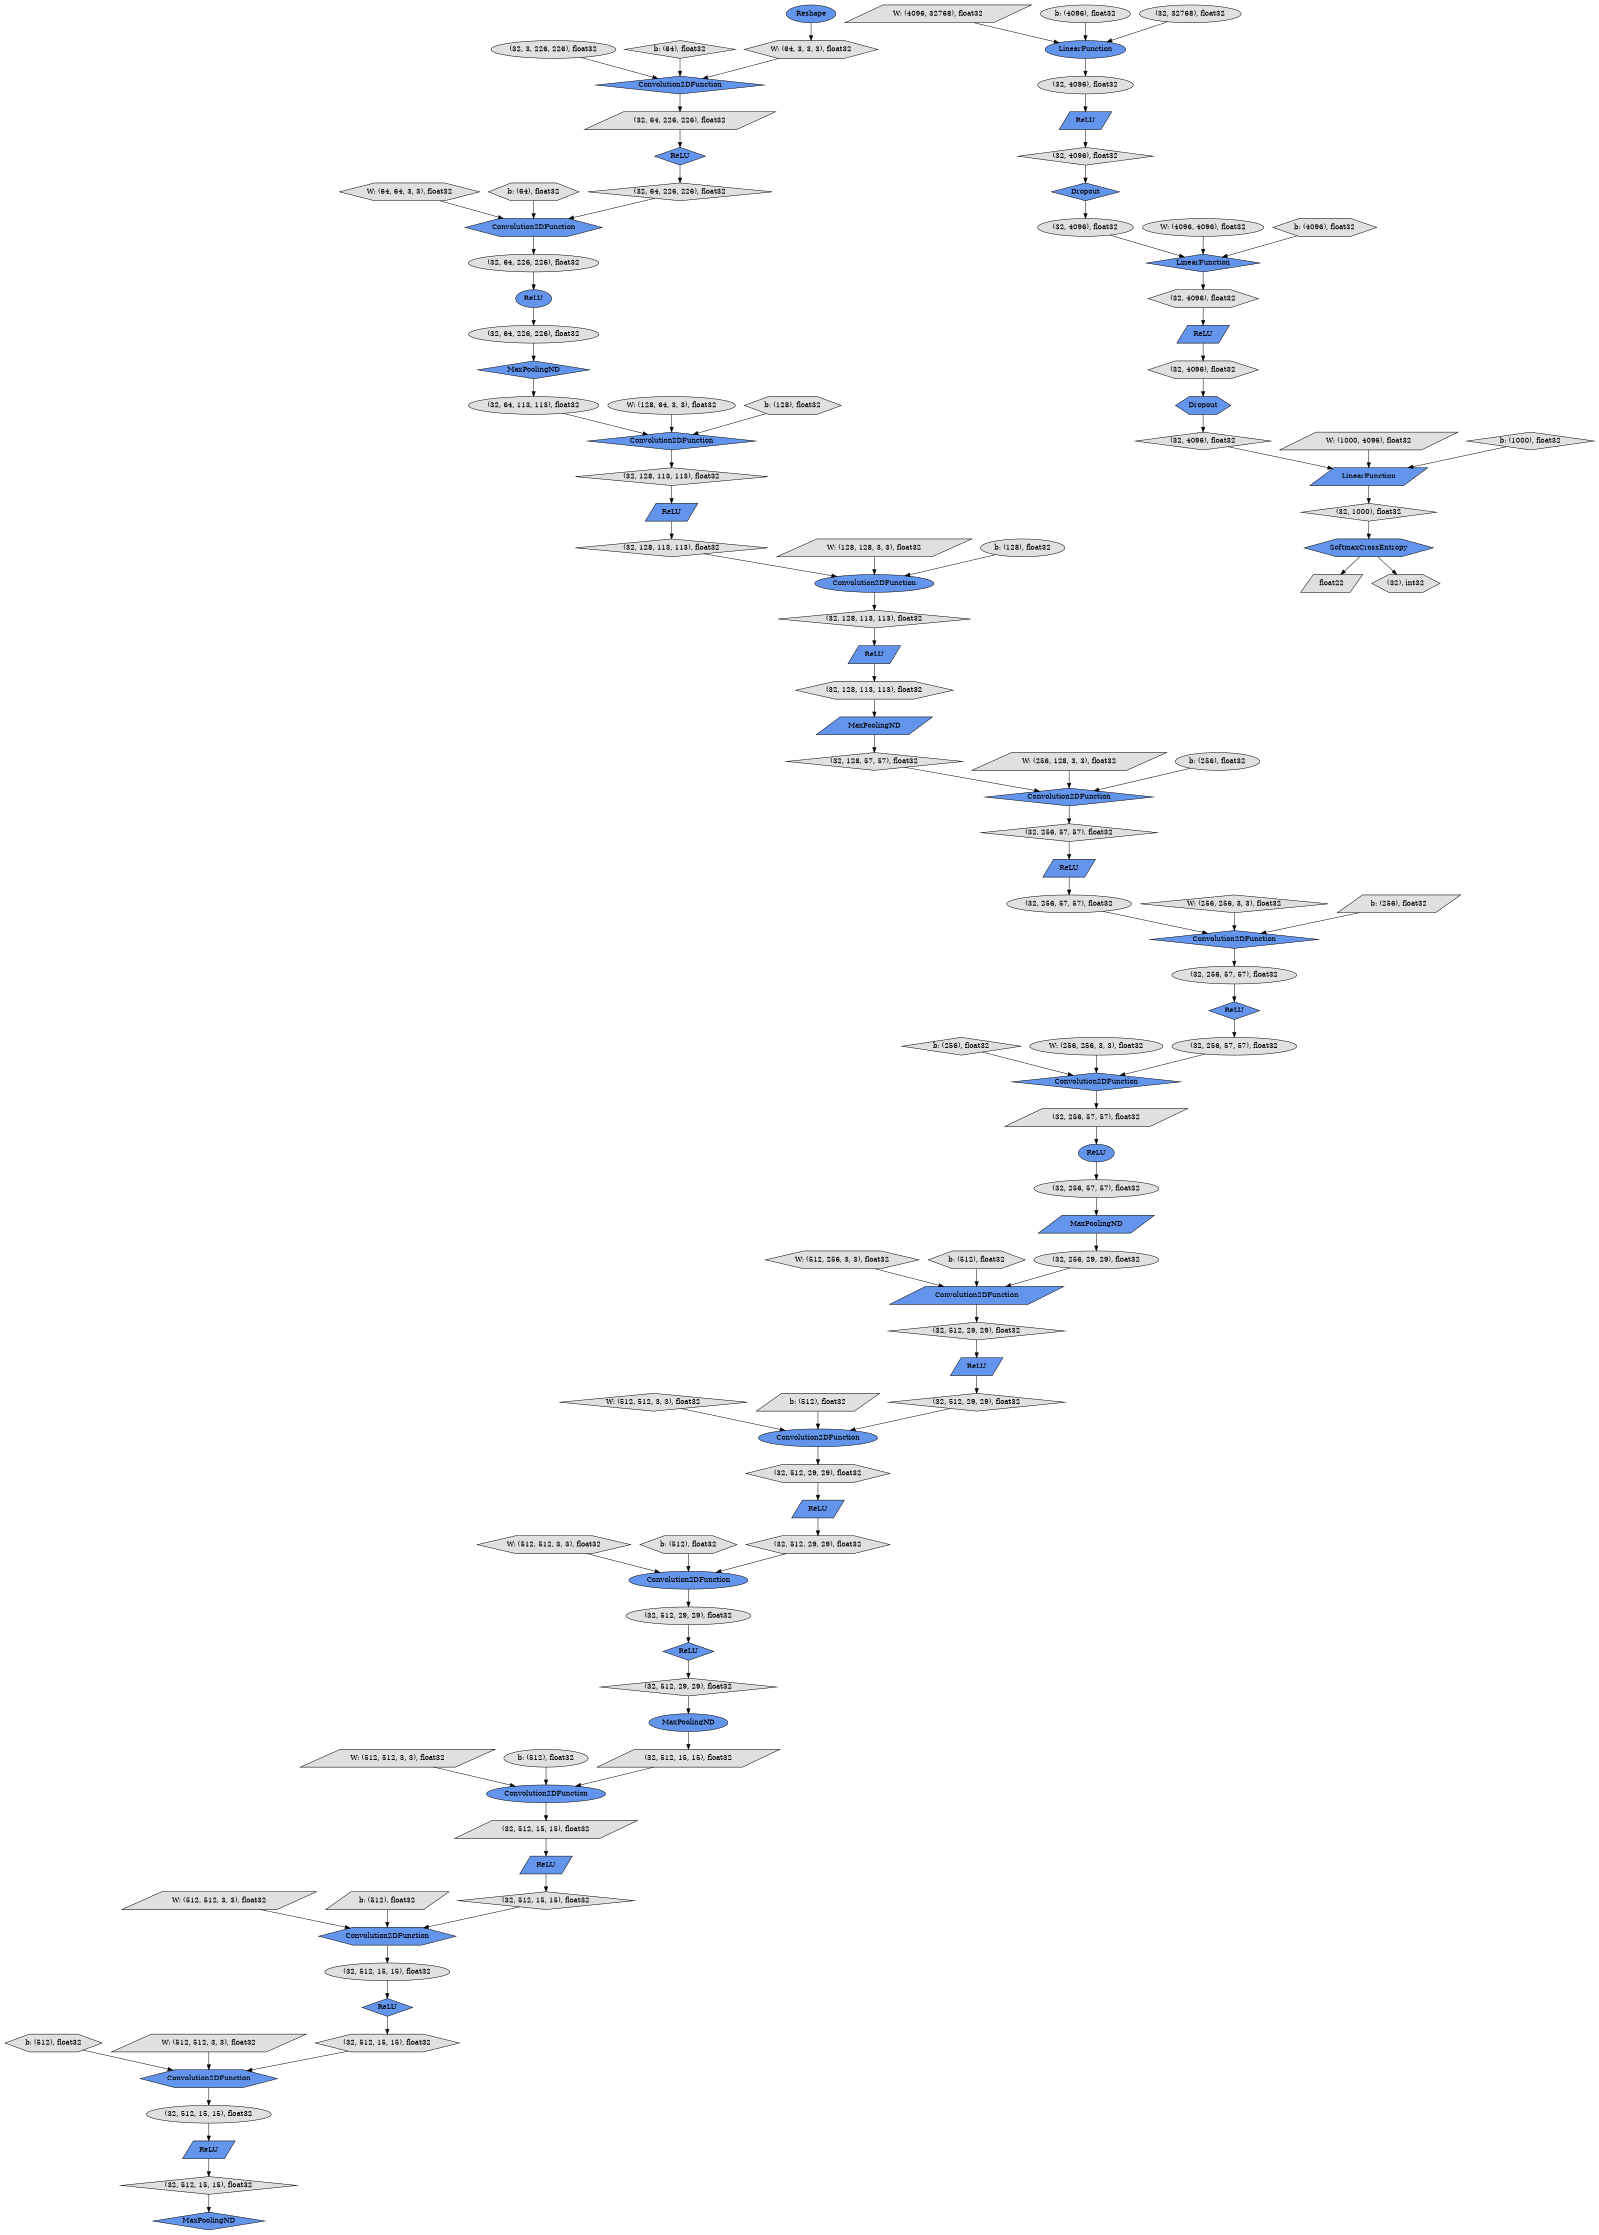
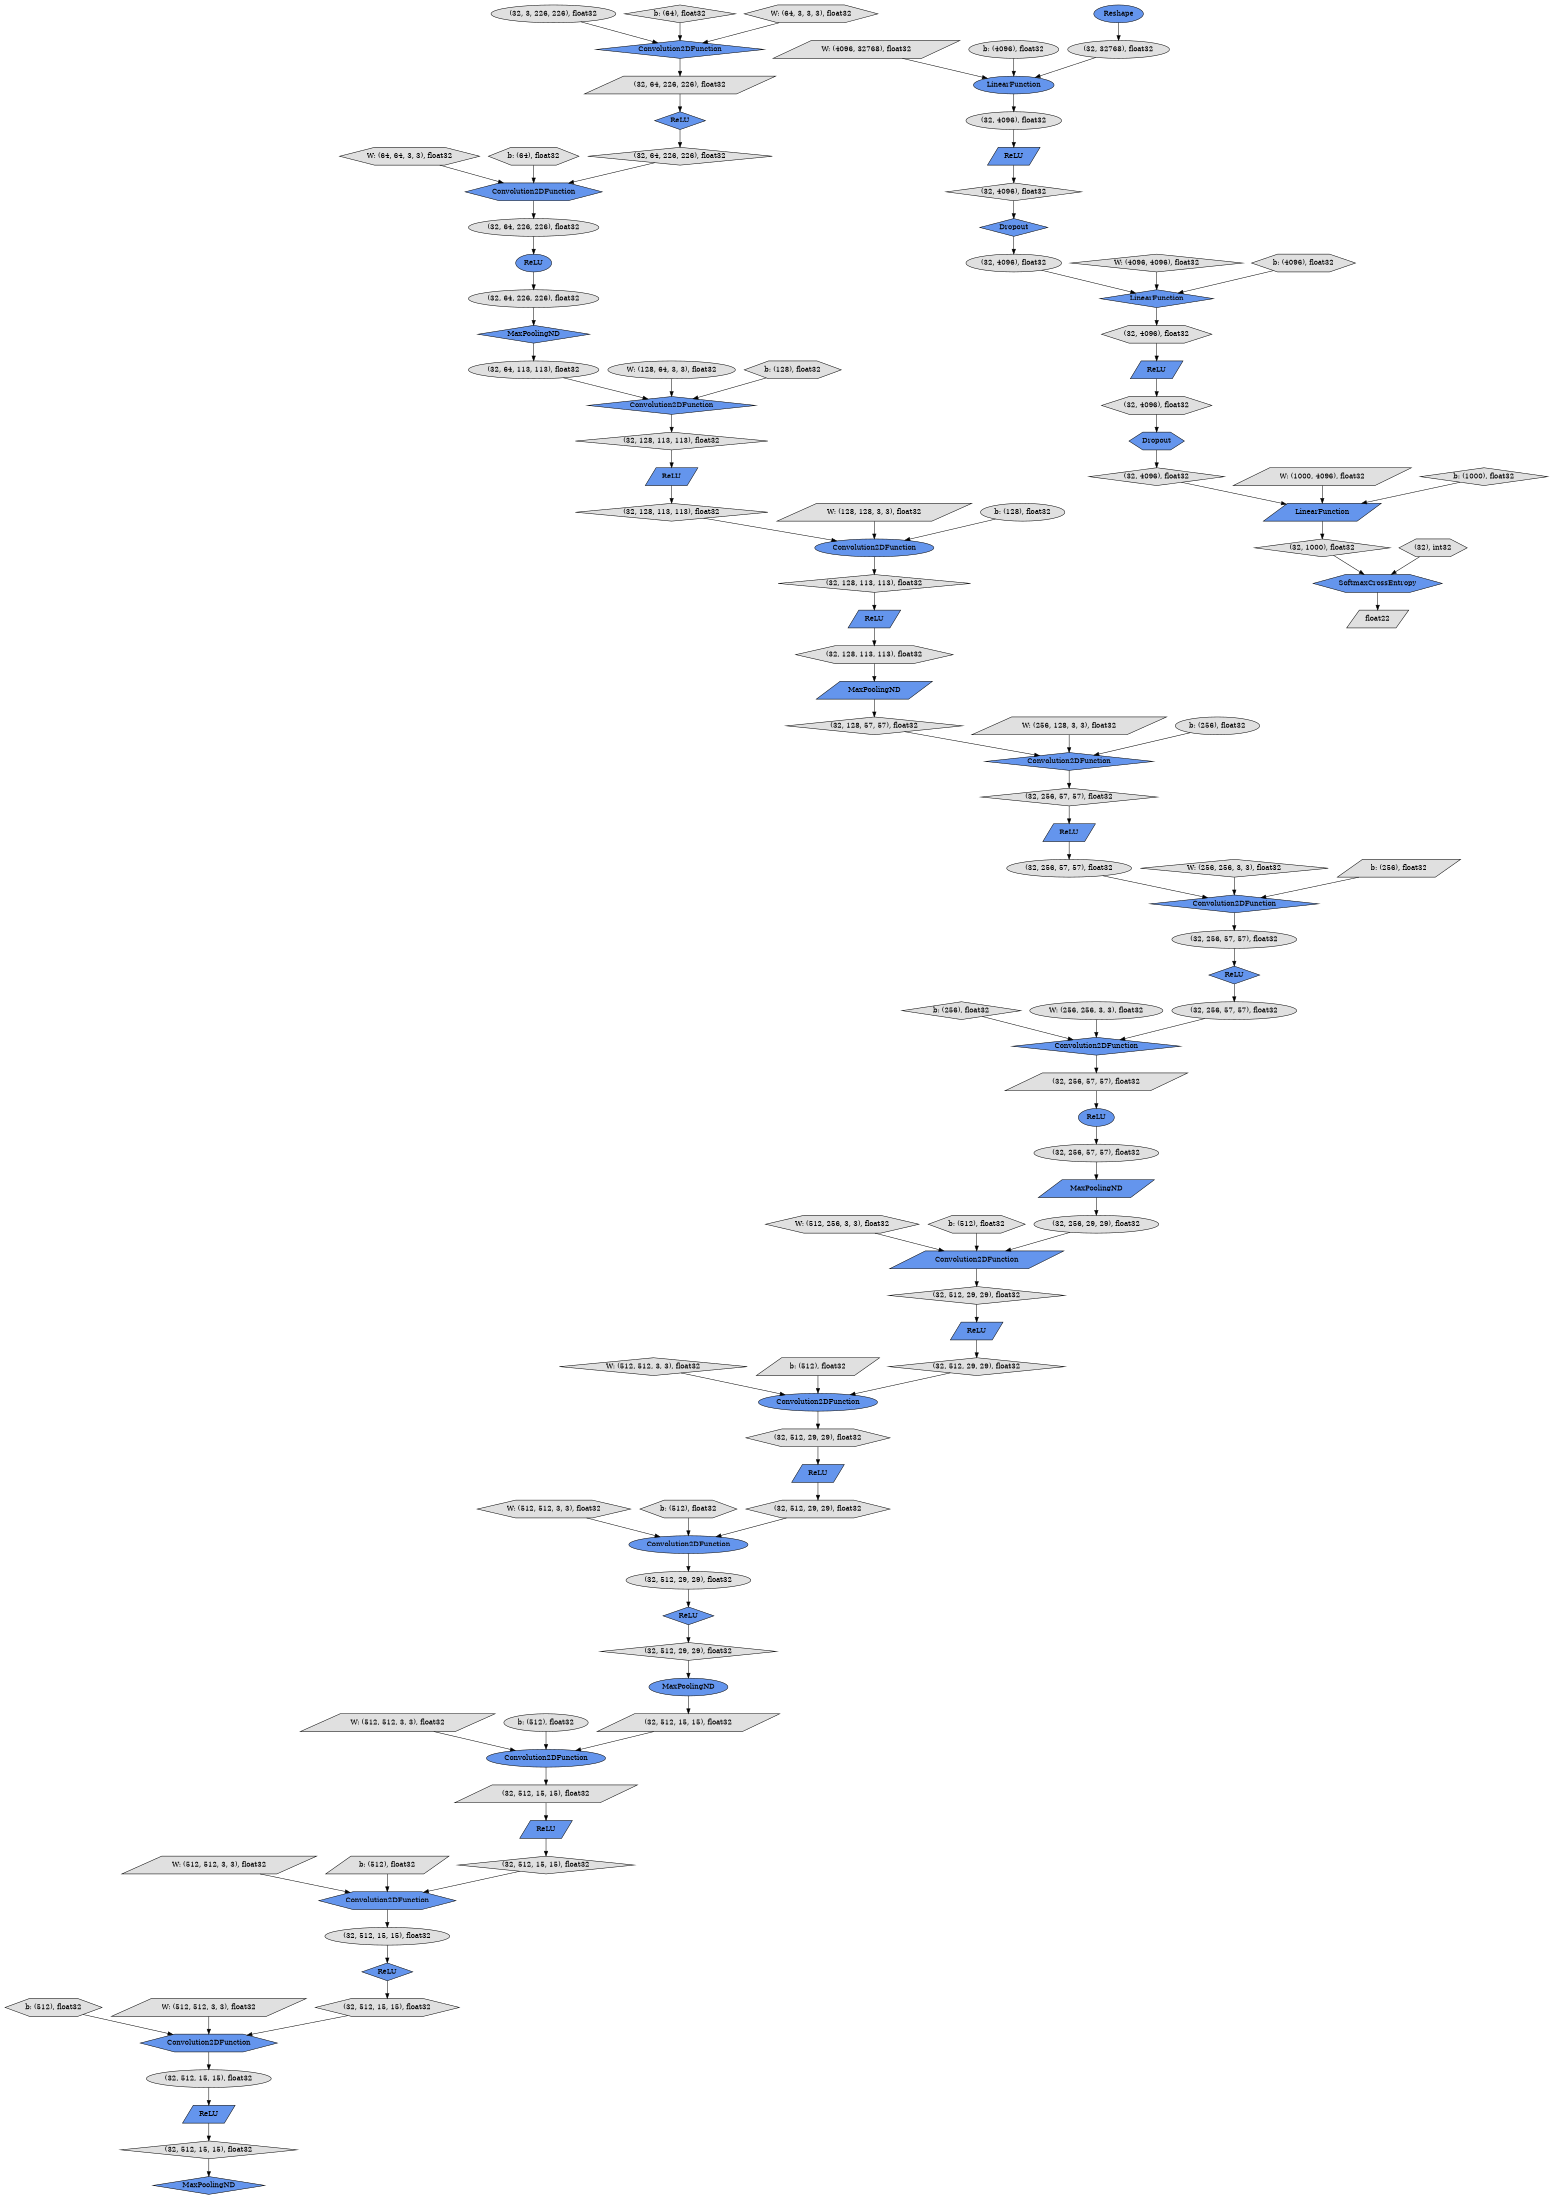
  digraph {
    rankdir=TB
    node [fillcolor="#E0E0E0" shape=diamond style=filled]
    n1 [fillcolor="#6495ED" label=Convolution2DFunction]
    n2 [label="(32, 256, 57, 57), float32" shape=ellipse]
    n3 [fillcolor="#6495ED" label=ReLU]
    n4 [fillcolor="#6495ED" label=MaxPoolingND shape=parallelogram]
    n5 [label="(32, 256, 29, 29), float32" shape=ellipse]
    n6 [fillcolor="#6495ED" label=Convolution2DFunction shape=parallelogram]
    n7 [label="b: (256), float32"]
    n8 [fillcolor="#6495ED" label=Convolution2DFunction]
    n9 [label="(32, 256, 57, 57), float32" shape=parallelogram]
    n10 [fillcolor="#6495ED" label=ReLU shape=ellipse]
    n11 [label="(32, 256, 57, 57), float32" shape=ellipse]
    n12 [label="b: (512), float32" shape=hexagon]
    n13 [fillcolor="#6495ED" label=Convolution2DFunction shape=hexagon]
    n14 [label="(32, 512, 15, 15), float32" shape=ellipse]
    n15 [label="(32, 64, 226, 226), float32" shape=ellipse]
    n16 [fillcolor="#6495ED" label=MaxPoolingND]
    n17 [label="(32, 64, 113, 113), float32" shape=ellipse]
    n18 [label="W: (512, 256, 3, 3), float32" shape=hexagon]
    n19 [label="(32, 512, 29, 29), float32"]
    n20 [label="W: (64, 64, 3, 3), float32" shape=hexagon]
    n21 [fillcolor="#6495ED" label=Convolution2DFunction shape=hexagon]
    n22 [label="(32, 64, 226, 226), float32" shape=ellipse]
    n23 [fillcolor="#6495ED" label=MaxPoolingND shape=parallelogram]
    n24 [label="(32, 128, 57, 57), float32"]
    n25 [fillcolor="#6495ED" label=Convolution2DFunction]
    n26 [label="W: (4096, 32768), float32" shape=parallelogram]
    n27 [fillcolor="#6495ED" label=LinearFunction shape=ellipse]
    n28 [label="(32, 4096), float32" shape=ellipse]
    n29 [label="(32, 128, 113, 113), float32"]
    n30 [fillcolor="#6495ED" label=Convolution2DFunction shape=ellipse]
    n31 [label="(32, 128, 113, 113), float32"]
    n32 [fillcolor="#6495ED" label=ReLU shape=parallelogram]
    n33 [label="(32, 128, 113, 113), float32" shape=hexagon]
    n34 [label="b: (64), float32" shape=hexagon]
    n35 [label="b: (512), float32" shape=hexagon]
    n36 [label="(32, 128, 113, 113), float32"]
    n37 [fillcolor="#6495ED" label=ReLU shape=parallelogram]
    n38 [label="b: (4096), float32" shape=ellipse]
    n39 [fillcolor="#6495ED" label=ReLU shape=parallelogram]
    n40 [label="(32, 512, 29, 29), float32"]
    n41 [fillcolor="#6495ED" label=Convolution2DFunction shape=ellipse]
    n42 [label="W: (128, 64, 3, 3), float32" shape=ellipse]
    n43 [fillcolor="#6495ED" label=Convolution2DFunction]
    n44 [label="W: (512, 512, 3, 3), float32"]
    n45 [label="(32, 512, 29, 29), float32" shape=hexagon]
-   n46 [label="W: (4096, 4096), float32" shape=ellipse]
+   n46 [label="W: (4096, 4096), float32"]
    n47 [fillcolor="#6495ED" label=LinearFunction]
    n48 [label="(32, 4096), float32" shape=hexagon]
    n49 [label="b: (128), float32" shape=hexagon]
    n50 [fillcolor="#6495ED" label=ReLU shape=ellipse]
    n51 [label="b: (512), float32" shape=parallelogram]
    n52 [label="(32, 256, 57, 57), float32" shape=ellipse]
    n53 [fillcolor="#6495ED" label=Dropout]
    n54 [label="(32, 4096), float32" shape=ellipse]
    n55 [label="(32, 3, 226, 226), float32" shape=ellipse]
    n56 [fillcolor="#6495ED" label=Convolution2DFunction]
    n57 [label="(32, 64, 226, 226), float32" shape=parallelogram]
    n58 [label="(32, 256, 57, 57), float32"]
    n59 [label="b: (4096), float32" shape=hexagon]
    n60 [label="W: (128, 128, 3, 3), float32" shape=parallelogram]
    n61 [label="W: (512, 512, 3, 3), float32" shape=hexagon]
    n62 [fillcolor="#6495ED" label=Convolution2DFunction shape=ellipse]
    n63 [label="(32, 512, 29, 29), float32" shape=ellipse]
    n64 [fillcolor="#6495ED" label=ReLU shape=parallelogram]
    n65 [label="W: (1000, 4096), float32" shape=parallelogram]
    n66 [fillcolor="#6495ED" label=LinearFunction shape=parallelogram]
    n67 [label="(32, 1000), float32"]
    n68 [label="b: (128), float32" shape=ellipse]
    n69 [fillcolor="#6495ED" label=ReLU]
    n70 [label="(32, 512, 29, 29), float32"]
    n71 [fillcolor="#6495ED" label=MaxPoolingND shape=ellipse]
    n72 [label="b: (512), float32" shape=hexagon]
    n73 [fillcolor="#6495ED" label=ReLU shape=parallelogram]
    n74 [label="W: (256, 128, 3, 3), float32" shape=parallelogram]
    n75 [fillcolor="#6495ED" label=ReLU]
    n76 [label="(32, 64, 226, 226), float32"]
    n77 [label="b: (1000), float32"]
    n78 [label="W: (512, 512, 3, 3), float32" shape=parallelogram]
    n79 [fillcolor="#6495ED" label=Convolution2DFunction shape=ellipse]
    n80 [label="(32, 512, 15, 15), float32" shape=parallelogram]
    n81 [label="(32, 256, 57, 57), float32" shape=ellipse]
    n82 [label="b: (256), float32" shape=ellipse]
    n83 [label="b: (512), float32" shape=ellipse]
    n84 [label="W: (256, 256, 3, 3), float32"]
    n85 [label="W: (512, 512, 3, 3), float32" shape=parallelogram]
    n86 [fillcolor="#6495ED" label=Convolution2DFunction shape=hexagon]
    n87 [label="(32, 512, 15, 15), float32" shape=ellipse]
    n88 [label="b: (256), float32" shape=parallelogram]
    n89 [label="b: (512), float32" shape=parallelogram]
    n90 [label="(32, 512, 29, 29), float32" shape=hexagon]
    n91 [label="W: (256, 256, 3, 3), float32" shape=ellipse]
    n92 [label="b: (64), float32"]
    n93 [label="W: (512, 512, 3, 3), float32" shape=parallelogram]
    n94 [label="W: (64, 3, 3, 3), float32" shape=hexagon]
    n95 [fillcolor="#6495ED" label=SoftmaxCrossEntropy shape=hexagon]
    n96 [label=float22 shape=parallelogram]
    n97 [fillcolor="#6495ED" label=ReLU shape=parallelogram]
    n98 [label="(32, 4096), float32" shape=hexagon]
    n99 [fillcolor="#6495ED" label=Dropout shape=hexagon]
    n100 [label="(32, 4096), float32"]
    n101 [label="(32, 32768), float32" shape=ellipse]
    n102 [fillcolor="#6495ED" label=ReLU]
    n103 [fillcolor="#6495ED" label=ReLU shape=parallelogram]
    n104 [label="(32, 512, 15, 15), float32"]
    n105 [fillcolor="#6495ED" label=ReLU shape=parallelogram]
    n106 [label="(32), int32" shape=hexagon]
    n107 [label="(32, 512, 15, 15), float32" shape=hexagon]
    n108 [fillcolor="#6495ED" label=MaxPoolingND]
    n109 [fillcolor="#6495ED" label=Reshape shape=ellipse]
    n110 [fillcolor="#6495ED" label=ReLU shape=parallelogram]
    n111 [label="(32, 512, 15, 15), float32"]
    n112 [label="(32, 512, 15, 15), float32" shape=parallelogram]
    n113 [label="(32, 4096), float32"]
    n1 -> n2
    n2 -> n3
    n3 -> n52
    n4 -> n5
    n5 -> n6
    n6 -> n19
    n7 -> n8
    n8 -> n9
    n9 -> n10
    n10 -> n11
    n11 -> n4
    n12 -> n13
    n13 -> n14
    n14 -> n110
    n15 -> n16
    n16 -> n17
    n17 -> n43
    n18 -> n6
    n19 -> n39
    n20 -> n21
    n21 -> n22
    n22 -> n50
    n23 -> n24
    n24 -> n25
    n25 -> n58
    n26 -> n27
    n27 -> n28
    n28 -> n105
    n29 -> n30
    n30 -> n31
    n31 -> n32
    n32 -> n33
    n33 -> n23
    n34 -> n21
    n35 -> n6
    n36 -> n37
    n37 -> n29
    n38 -> n27
    n39 -> n40
    n40 -> n41
    n41 -> n45
    n42 -> n43
    n43 -> n36
    n44 -> n41
    n45 -> n73
    n46 -> n47
    n47 -> n48
    n48 -> n97
    n49 -> n43
    n50 -> n15
    n51 -> n41
    n52 -> n8
    n53 -> n54
    n54 -> n47
    n55 -> n56
    n56 -> n57
    n57 -> n75
    n58 -> n64
    n59 -> n47
    n60 -> n30
    n61 -> n62
    n62 -> n63
    n63 -> n69
    n64 -> n81
    n65 -> n66
    n66 -> n67
    n67 -> n95
    n68 -> n30
    n69 -> n70
    n70 -> n71
    n71 -> n112
    n72 -> n62
    n73 -> n90
    n74 -> n25
    n75 -> n76
    n76 -> n21
    n77 -> n66
    n78 -> n79
    n79 -> n80
    n80 -> n103
    n81 -> n1
    n82 -> n25
    n83 -> n79
    n84 -> n1
    n85 -> n86
    n86 -> n87
    n87 -> n102
    n88 -> n1
    n89 -> n86
    n90 -> n62
    n91 -> n8
    n92 -> n56
    n93 -> n13
    n94 -> n56
    n95 -> n96
    n97 -> n98
    n98 -> n99
    n99 -> n100
    n100 -> n66
    n101 -> n27
    n102 -> n107
    n103 -> n104
    n104 -> n86
    n105 -> n113
-   n95 -> n106
+   n106 -> n95
    n107 -> n13
-   n109 -> n94
+   n109 -> n101
    n110 -> n111
    n111 -> n108
    n112 -> n79
    n113 -> n53
  }
